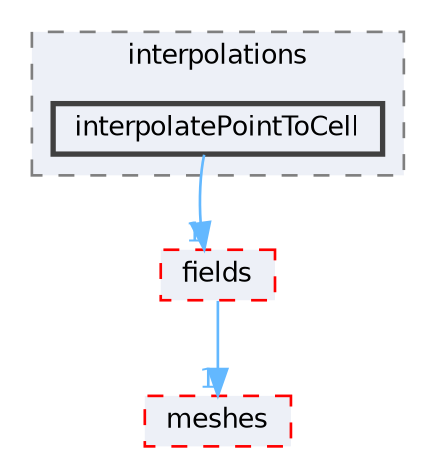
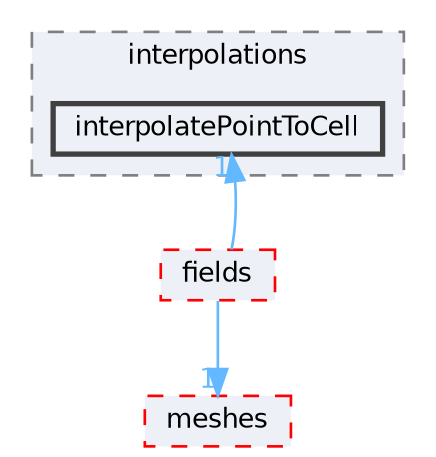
  digraph {
    compound=true
    node [color=red fillcolor="#edf0f7" fontname=Helvetica fontsize=10 shape=box style="filled,dashed"]
    edge [color=steelblue1 fontcolor=steelblue1 fontname=Helvetica fontsize=10 headlabel=1 labeldistance=1.5 labelfontname=Helvetica labelfontsize=10]
    n1 [color=grey25 height=0.2 label=interpolatePointToCell style="filled,bold" width=0.4]
    n2 [height=0.2 label=fields width=0.4]
    n3 [height=0.2 label=meshes width=0.4]
    subgraph cluster_1 {
      bgcolor="#edf0f7"
      fontname=Helvetica
      fontsize=10
      label=interpolations
      pencolor=grey50
      style="filled,dashed"
      n1
    }
-   n1 -> n2
+   n2 -> n1
    n2 -> n3
  }
